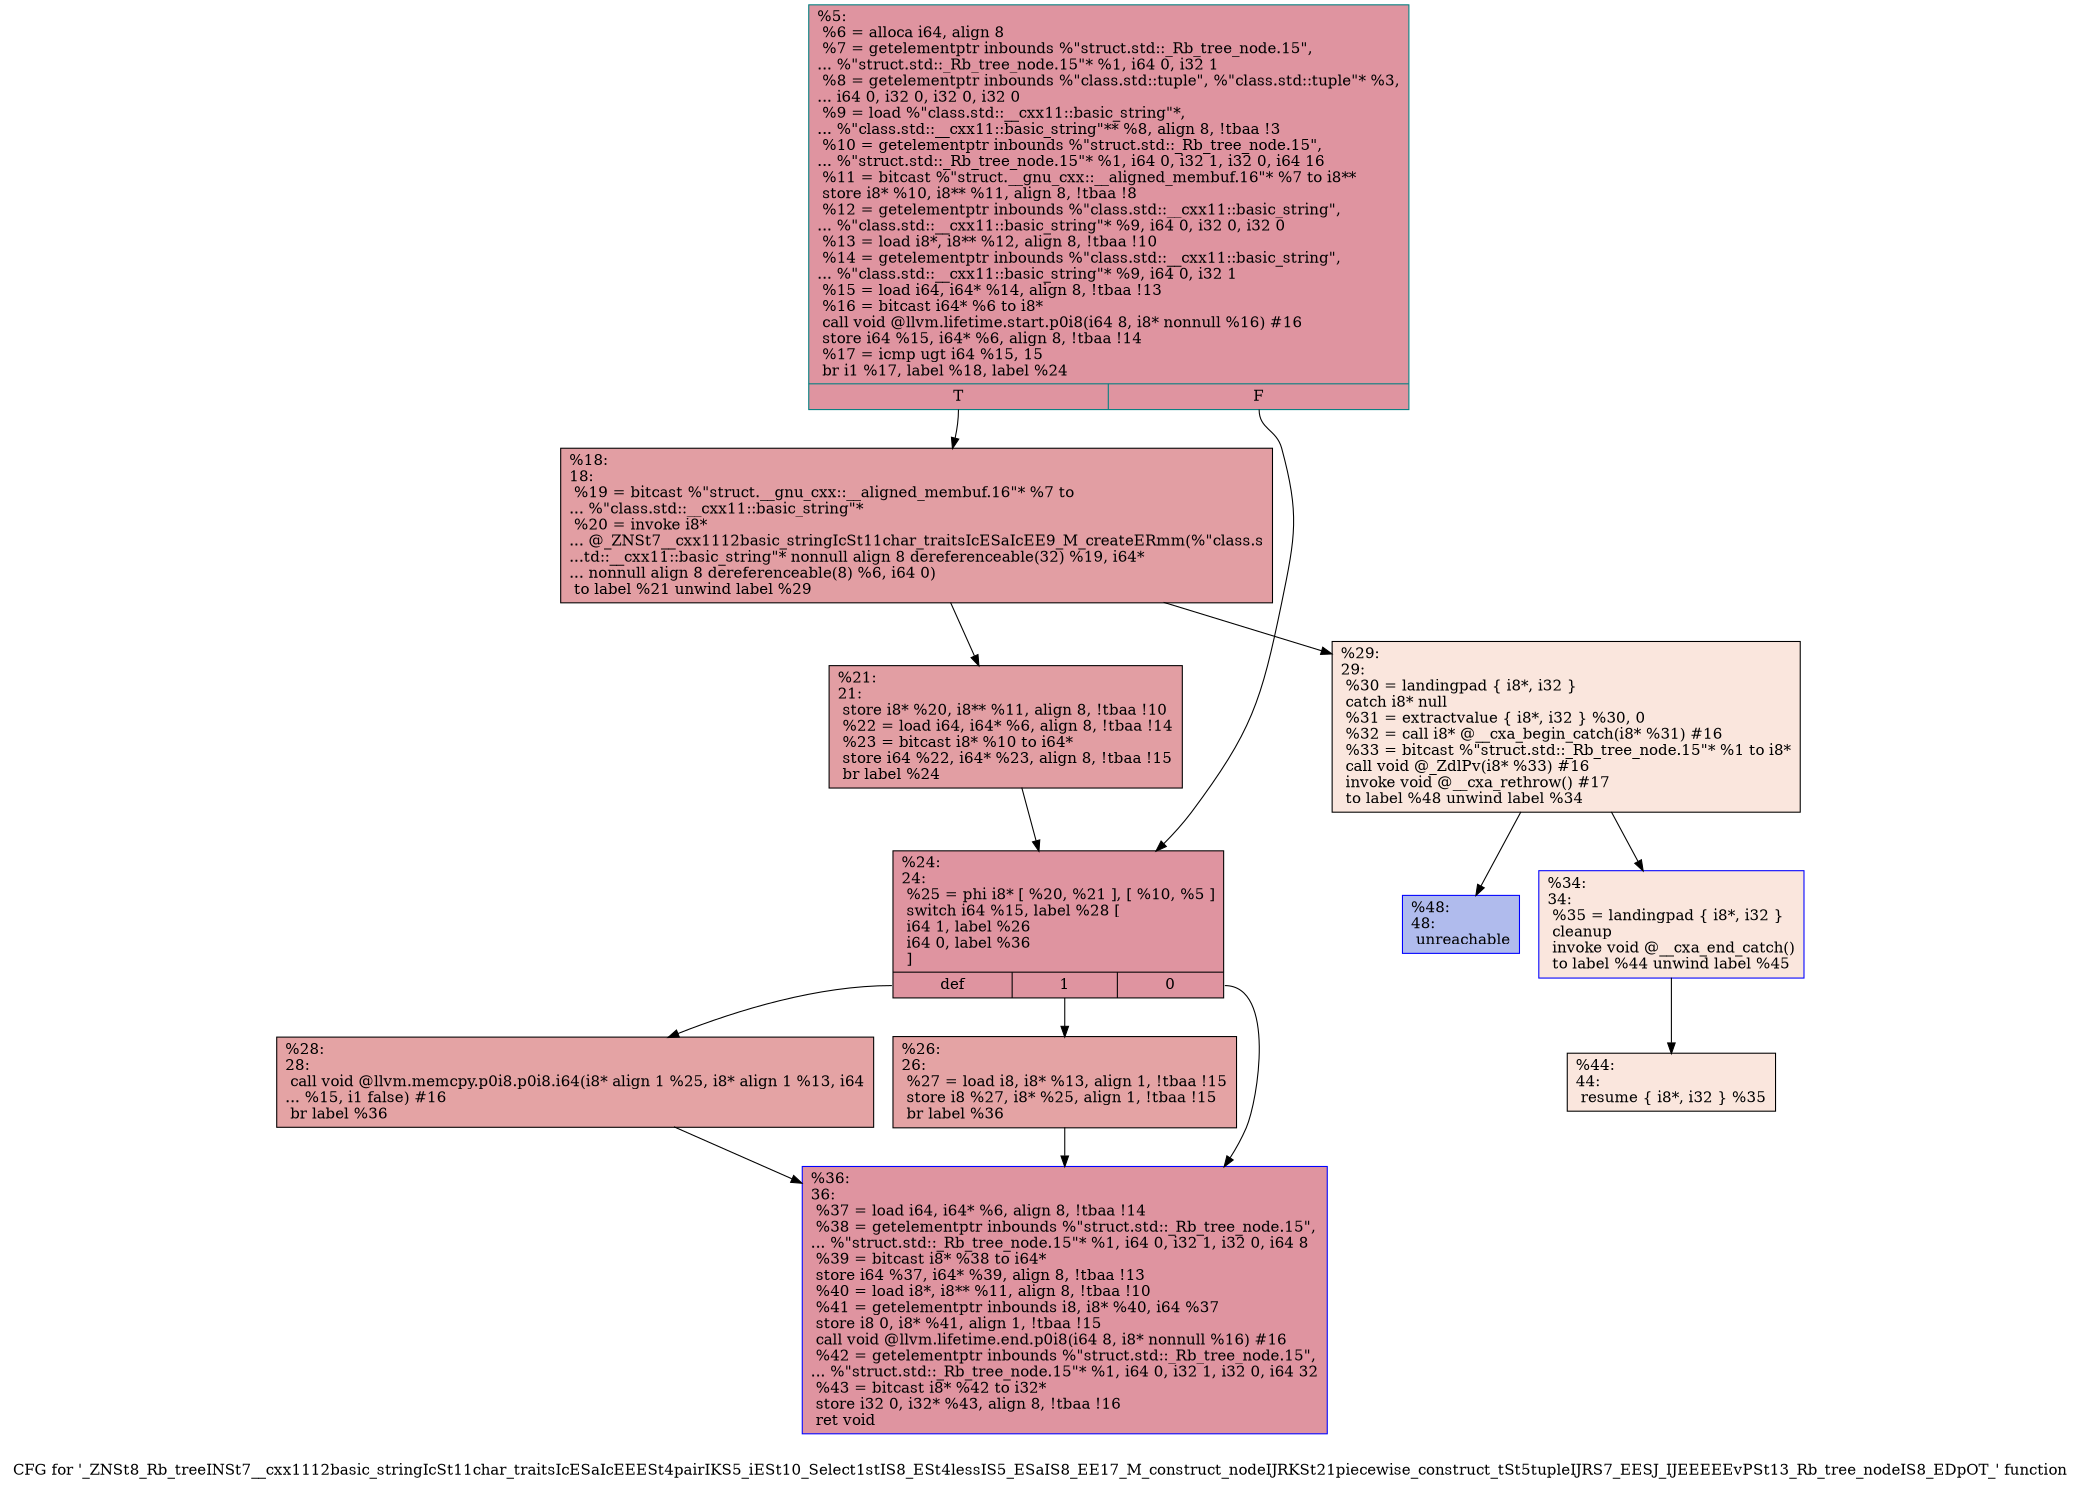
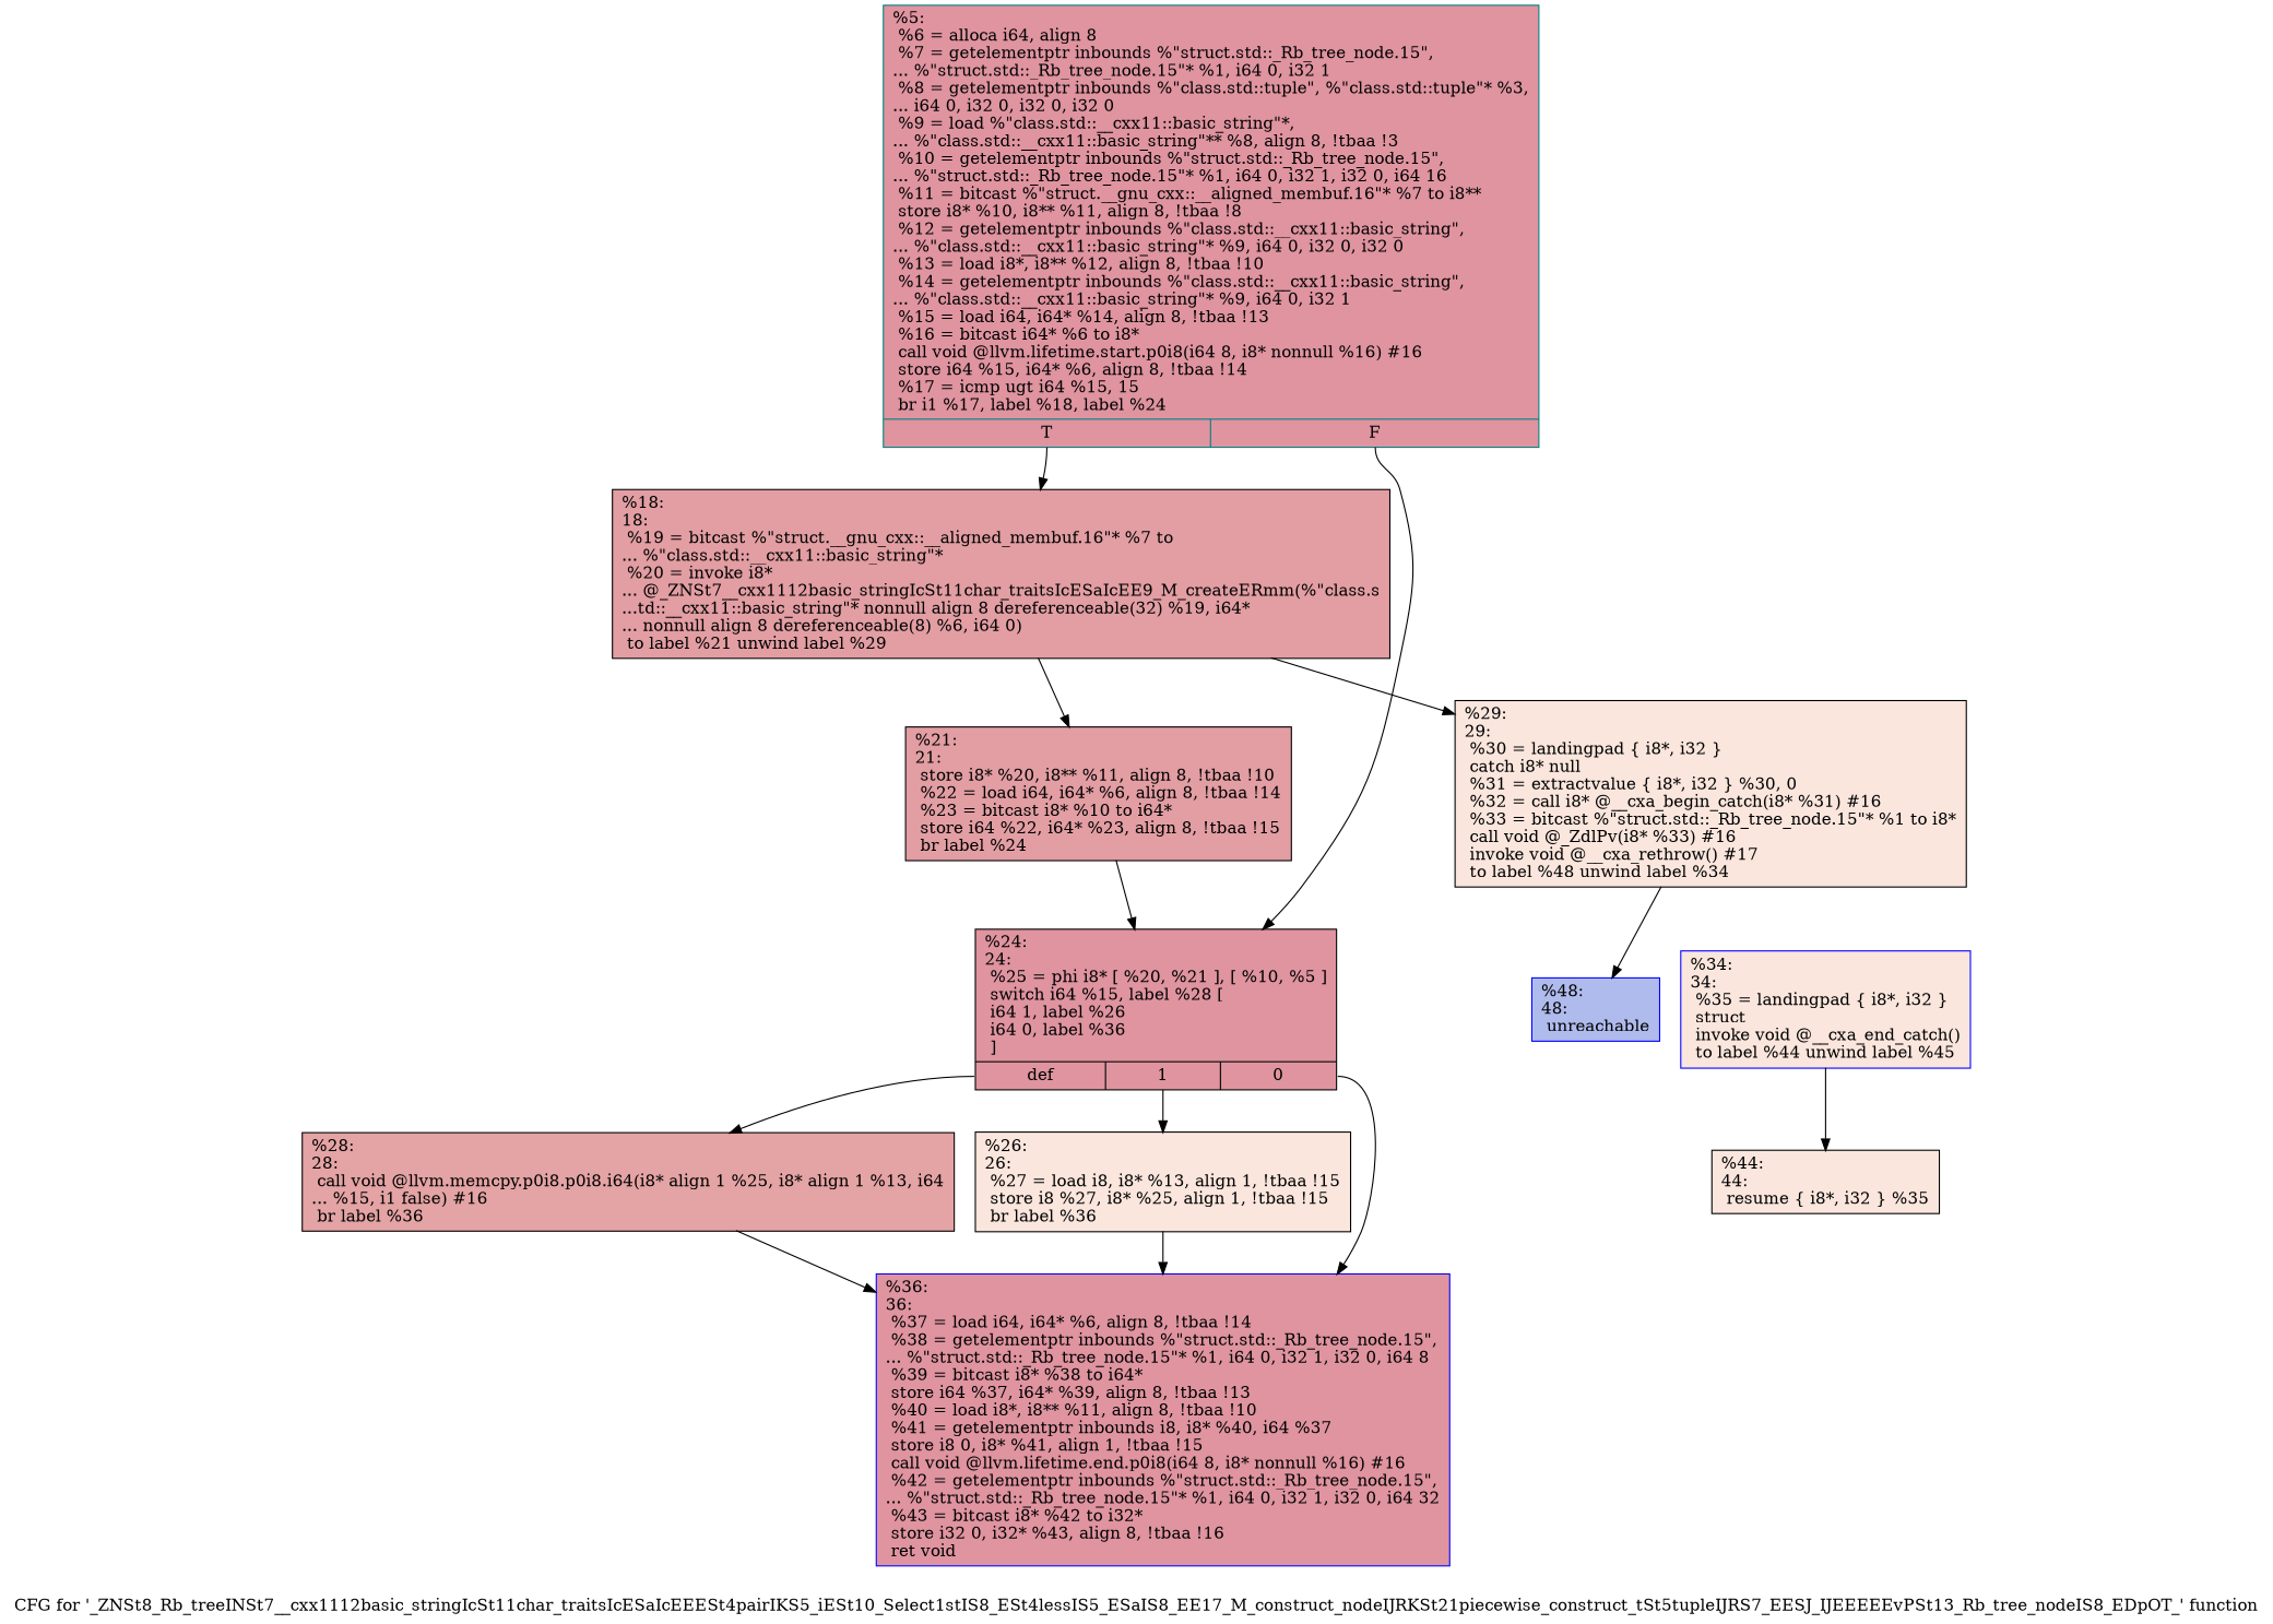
  digraph {
    label="CFG for '_ZNSt8_Rb_treeINSt7__cxx1112basic_stringIcSt11char_traitsIcESaIcEEESt4pairIKS5_iESt10_Select1stIS8_ESt4lessIS5_ESaIS8_EE17_M_construct_nodeIJRKSt21piecewise_construct_tSt5tupleIJRS7_EESJ_IJEEEEEvPSt13_Rb_tree_nodeIS8_EDpOT_' function"
    node [color=black fillcolor="#b70d2870" shape=record style=filled]
    n1 [color=teal label="{%5:\l  %6 = alloca i64, align 8\l  %7 = getelementptr inbounds %\"struct.std::_Rb_tree_node.15\",\l... %\"struct.std::_Rb_tree_node.15\"* %1, i64 0, i32 1\l  %8 = getelementptr inbounds %\"class.std::tuple\", %\"class.std::tuple\"* %3,\l... i64 0, i32 0, i32 0, i32 0\l  %9 = load %\"class.std::__cxx11::basic_string\"*,\l... %\"class.std::__cxx11::basic_string\"** %8, align 8, !tbaa !3\l  %10 = getelementptr inbounds %\"struct.std::_Rb_tree_node.15\",\l... %\"struct.std::_Rb_tree_node.15\"* %1, i64 0, i32 1, i32 0, i64 16\l  %11 = bitcast %\"struct.__gnu_cxx::__aligned_membuf.16\"* %7 to i8**\l  store i8* %10, i8** %11, align 8, !tbaa !8\l  %12 = getelementptr inbounds %\"class.std::__cxx11::basic_string\",\l... %\"class.std::__cxx11::basic_string\"* %9, i64 0, i32 0, i32 0\l  %13 = load i8*, i8** %12, align 8, !tbaa !10\l  %14 = getelementptr inbounds %\"class.std::__cxx11::basic_string\",\l... %\"class.std::__cxx11::basic_string\"* %9, i64 0, i32 1\l  %15 = load i64, i64* %14, align 8, !tbaa !13\l  %16 = bitcast i64* %6 to i8*\l  call void @llvm.lifetime.start.p0i8(i64 8, i8* nonnull %16) #16\l  store i64 %15, i64* %6, align 8, !tbaa !14\l  %17 = icmp ugt i64 %15, 15\l  br i1 %17, label %18, label %24\l|{<s0>T|<s1>F}}"]
    n2 [fillcolor="#be242e70" label="{%18:\l18:                                               \l  %19 = bitcast %\"struct.__gnu_cxx::__aligned_membuf.16\"* %7 to\l... %\"class.std::__cxx11::basic_string\"*\l  %20 = invoke i8*\l... @_ZNSt7__cxx1112basic_stringIcSt11char_traitsIcESaIcEE9_M_createERmm(%\"class.s\l...td::__cxx11::basic_string\"* nonnull align 8 dereferenceable(32) %19, i64*\l... nonnull align 8 dereferenceable(8) %6, i64 0)\l          to label %21 unwind label %29\l}"]
    n3 [label="{%24:\l24:                                               \l  %25 = phi i8* [ %20, %21 ], [ %10, %5 ]\l  switch i64 %15, label %28 [\l    i64 1, label %26\l    i64 0, label %36\l  ]\l|{<s0>def|<s1>1|<s2>0}}"]
    n4 [fillcolor="#be242e70" label="{%21:\l21:                                               \l  store i8* %20, i8** %11, align 8, !tbaa !10\l  %22 = load i64, i64* %6, align 8, !tbaa !14\l  %23 = bitcast i8* %10 to i64*\l  store i64 %22, i64* %23, align 8, !tbaa !15\l  br label %24\l}"]
    n5 [fillcolor="#f3c7b170" label="{%29:\l29:                                               \l  %30 = landingpad \{ i8*, i32 \}\l          catch i8* null\l  %31 = extractvalue \{ i8*, i32 \} %30, 0\l  %32 = call i8* @__cxa_begin_catch(i8* %31) #16\l  %33 = bitcast %\"struct.std::_Rb_tree_node.15\"* %1 to i8*\l  call void @_ZdlPv(i8* %33) #16\l  invoke void @__cxa_rethrow() #17\l          to label %48 unwind label %34\l}"]
    n6 [fillcolor="#c32e3170" label="{%28:\l28:                                               \l  call void @llvm.memcpy.p0i8.p0i8.i64(i8* align 1 %25, i8* align 1 %13, i64\l... %15, i1 false) #16\l  br label %36\l}"]
-   n7 [fillcolor="#c32e3170" label="{%26:\l26:                                               \l  %27 = load i8, i8* %13, align 1, !tbaa !15\l  store i8 %27, i8* %25, align 1, !tbaa !15\l  br label %36\l}"]
+   n7 [fillcolor="#f3c7b170" label="{%26:\l26:                                               \l  %27 = load i8, i8* %13, align 1, !tbaa !15\l  store i8 %27, i8* %25, align 1, !tbaa !15\l  br label %36\l}"]
    n8 [color=blue label="{%36:\l36:                                               \l  %37 = load i64, i64* %6, align 8, !tbaa !14\l  %38 = getelementptr inbounds %\"struct.std::_Rb_tree_node.15\",\l... %\"struct.std::_Rb_tree_node.15\"* %1, i64 0, i32 1, i32 0, i64 8\l  %39 = bitcast i8* %38 to i64*\l  store i64 %37, i64* %39, align 8, !tbaa !13\l  %40 = load i8*, i8** %11, align 8, !tbaa !10\l  %41 = getelementptr inbounds i8, i8* %40, i64 %37\l  store i8 0, i8* %41, align 1, !tbaa !15\l  call void @llvm.lifetime.end.p0i8(i64 8, i8* nonnull %16) #16\l  %42 = getelementptr inbounds %\"struct.std::_Rb_tree_node.15\",\l... %\"struct.std::_Rb_tree_node.15\"* %1, i64 0, i32 1, i32 0, i64 32\l  %43 = bitcast i8* %42 to i32*\l  store i32 0, i32* %43, align 8, !tbaa !16\l  ret void\l}"]
    n9 [color=blue fillcolor="#4c66d670" label="{%48:\l48:                                               \l  unreachable\l}"]
-   n10 [color=blue fillcolor="#f3c7b170" label="{%34:\l34:                                               \l  %35 = landingpad \{ i8*, i32 \}\l          cleanup\l  invoke void @__cxa_end_catch()\l          to label %44 unwind label %45\l}"]
+   n10 [color=blue fillcolor="#f3c7b170" label="{%34:\l34:                                               \l  %35 = landingpad \{ i8*, i32 \}\l          struct\l  invoke void @__cxa_end_catch()\l          to label %44 unwind label %45\l}"]
    n11 [fillcolor="#f3c7b170" label="{%44:\l44:                                               \l  resume \{ i8*, i32 \} %35\l}"]
    n1 -> n2 [tailport=s0]
    n1 -> n3 [tailport=s1]
    n2 -> n4
    n2 -> n5
    n3 -> n6 [tailport=s0]
    n3 -> n7 [tailport=s1]
    n3 -> n8 [tailport=s2]
    n4 -> n3
    n5 -> n9
-   n5 -> n10
    n6 -> n8
    n7 -> n8
    n10 -> n11
  }
